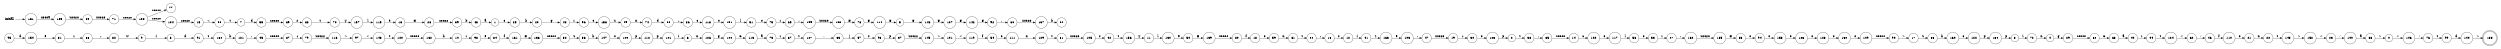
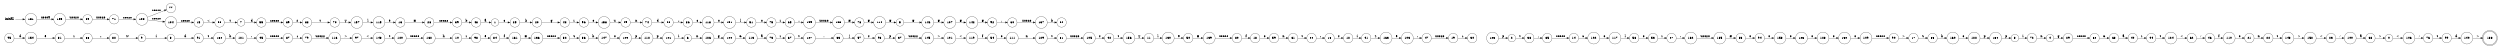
  digraph {
    rankdir=LR
    node [shape=circle]
    0
    106
    76
    99
    1
    25
    20
    43
    2
    38
    85
    14
    3
    91
    164
    121
    4
    29
    52
    63
    5
    146
    107
    142
    6
    126
    144
    113
    7
    55
    89
    88
    8
    72
    9
    10
    98
    84
    161
    11
    130
    50
    139
    12
    41
    163
    103
    13
    28
    39
    48
    102
    117
    58
    15
    56
    16
    17
    35
    160
    122
    18
    59
    61
    24
    19
    30
    123
    96
    158
    21
    22
    143
    152
    23
    100
    68
    26
    86
    118
    151
    27
    132
    135
    83
    40
    31
    105
    42
    156
    32
    36
    147
    149
    33
    57
    93
    37
    95
    154
    81
    134
    112
    145
    101
    119
    44
    124
    62
    47
    49
    46
    45
    87
    79
    116
    110
    74
    80
    51
    75
    65
    159
    53
    54
    111
    129
    70
    60
    137
    64
    133
    78
    66
    82
    67
    127
    69
    71
    108
    77
    104
    157
    115
    73
    140
    138 [shape=doublecircle]
    114
    97
    148
    94
    153
    125
    136
    90
    92
    128
    120
    162
    109
    141
    150
    131
    155
    initial [shape=plaintext]
    0 -> 106 [label="<"]
    106 -> 76 [label="/"]
    76 -> 99 [label=t]
    99 -> 140 [label=d]
    1 -> 25 [label=c]
    25 -> 20 [label=k]
    20 -> 43 [label=g]
    43 -> 96 [label=r]
    2 -> 38 [label=t]
    38 -> 85 [label=";"]
    85 -> 14 [label="\u0020"]
    14 -> 102 [label=c]
    3 -> 91 [label=d]
    91 -> 164 [label=t]
    164 -> 121 [label=h]
    121 -> 45 [label=":"]
    4 -> 29 [label=g]
    29 -> 52 [label="\u0020"]
    52 -> 63 [label=C]
    63 -> 40 [label=a]
    5 -> 146 [label=F]
    146 -> 107 [label=F]
    107 -> 142 [label=F]
    142 -> 92 [label=F]
    6 -> 126 [label=n]
    126 -> 144 [label=g]
    144 -> 113 [label=C]
    113 -> 73 [label=a]
    7 -> 55 [label=d]
    55 -> 89 [label="\u0020"]
    89 -> 88 [label=s]
    88 -> 70 [label=t]
    8 -> 72 [label=i]
    72 -> 4 [label=n]
    9 -> 3 [label=i]
    10 -> 98 [label=r]
    98 -> 84 [label=e]
    84 -> 161 [label=f]
    161 -> 136 [label="="]
    11 -> 130 [label=l]
    130 -> 50 [label=e]
    50 -> 139 [label="="]
    139 -> 80 [label="\u0022"]
    12 -> 41 [label=i]
    41 -> 163 [label=z]
    163 -> 103 [label=e]
    103 -> 47 [label=":"]
    13 -> 28 [label="="]
    28 -> 39 [label="\u0022"]
    39 -> 48 [label=b]
    48 -> 1 [label=a]
    102 -> 117 [label=o]
    117 -> 58 [label=l]
    58 -> 53 [label=o]
    15 -> 56 [label="<"]
    56 -> 7 [label=t]
    16 -> 12 [label=s]
    17 -> 35 [label=S]
    35 -> 160 [label=h]
    160 -> 122 [label=o]
    122 -> 134 [label=p]
    18 -> 59 [label=o]
    59 -> 61 [label=n]
    61 -> 24 [label=t]
    24 -> 16 [label="-"]
    19 -> 30 [label=1]
-   30 -> 123 [label=0]
    123 -> 2 [label=p]
    96 -> 158 [label=o]
    158 -> 49 [label=u]
    21 -> 22 [label=n]
    22 -> 143 [label=t]
    143 -> 152 [label=">"]
    152 -> 23 [label="<"]
    23 -> 100 [label="/"]
    100 -> 68 [label=a]
    68 -> 0 [label=">"]
    26 -> 86 [label="-"]
    86 -> 118 [label=c]
    118 -> 151 [label=o]
    151 -> 51 [label=l]
    27 -> 132 [label=":"]
    132 -> 135 [label="\u0020"]
    135 -> 83 [label="#"]
    83 -> 94 [label=0]
    40 -> 44 [label=r]
    31 -> 105 [label="\u0020"]
    105 -> 42 [label=s]
    42 -> 156 [label=t]
    156 -> 11 [label=y]
    32 -> 36 [label=S]
    36 -> 147 [label=h]
    147 -> 149 [label=o]
    149 -> 112 [label=p]
    33 -> 57 [label=j]
    57 -> 93 [label=s]
    93 -> 37 [label=p]
    37 -> 145 [label="\u0022"]
    95 -> 154 [label=d]
    154 -> 81 [label=e]
    81 -> 66 [label=r]
    134 -> 8 [label=p]
    112 -> 141 [label=p]
    145 -> 101 [label=">"]
    101 -> 119 [label="<"]
    119 -> 54 [label=f]
    44 -> 124 [label=t]
    124 -> 62 [label="<"]
    62 -> 46 [label="/"]
    47 -> 19 [label="\u0020"]
    49 -> 74 [label=n]
    46 -> 110 [label=f]
    45 -> 87 [label="\u0020"]
    87 -> 79 [label=1]
    79 -> 116 [label="\u0022"]
    116 -> 97 [label=">"]
    110 -> 21 [label=o]
    74 -> 26 [label=d]
    80 -> 18 [label=f]
    51 -> 75 [label=o]
    75 -> 65 [label=r]
    65 -> 159 [label=":"]
    159 -> 133 [label="\u0020"]
    53 -> 27 [label=r]
    54 -> 111 [label=o]
    111 -> 129 [label=n]
    129 -> 31 [label=t]
    70 -> 157 [label=y]
    60 -> 137 [label="\u0020"]
    137 -> 64 [label=b]
    133 -> 78 [label="#"]
    78 -> 114 [label=F]
    66 -> 82 [label="-"]
    82 -> 9 [label=w]
    67 -> 127 [label=t]
    127 -> 33 [label="."]
    69 -> 71 [label="\u0020"]
    71 -> 108 [label="\u0020"]
    108 -> 77 [label="\u0020"]
    108 -> 104 [label="\u0020"]
    104 -> 15 [label="\u0020"]
    157 -> 115 [label=l]
    115 -> 13 [label=e]
    73 -> 67 [label=r]
    140 -> 138 [label=">"]
    114 -> 5 [label=F]
    97 -> 148 [label="<"]
    148 -> 120 [label=t]
    94 -> 153 [label=0]
    153 -> 125 [label=0]
    125 -> 128 [label=0]
    136 -> 32 [label="\u0022"]
    90 -> 17 [label=">"]
    92 -> 60 [label=";"]
    128 -> 150 [label=0]
    120 -> 162 [label="\u0020"]
    162 -> 10 [label=h]
    109 -> 90 [label="\u0022"]
    141 -> 6 [label=i]
    150 -> 109 [label=0]
    131 -> 155 [label="\u000a"]
    155 -> 69 [label="\u0020"]
    initial -> 131
  }
